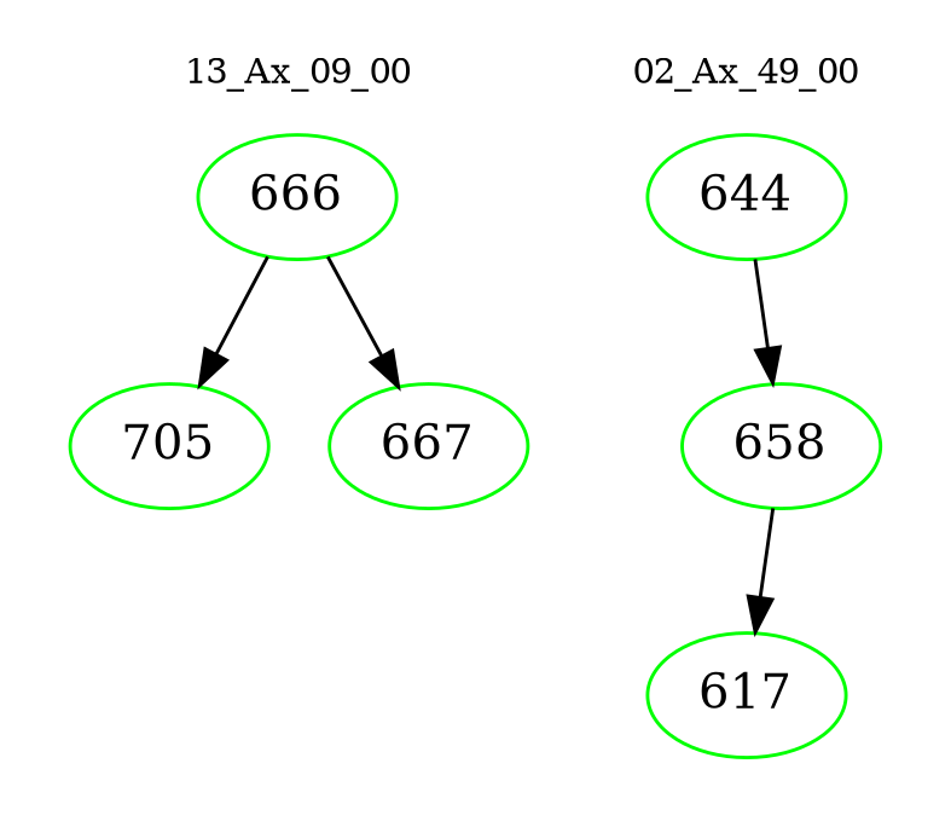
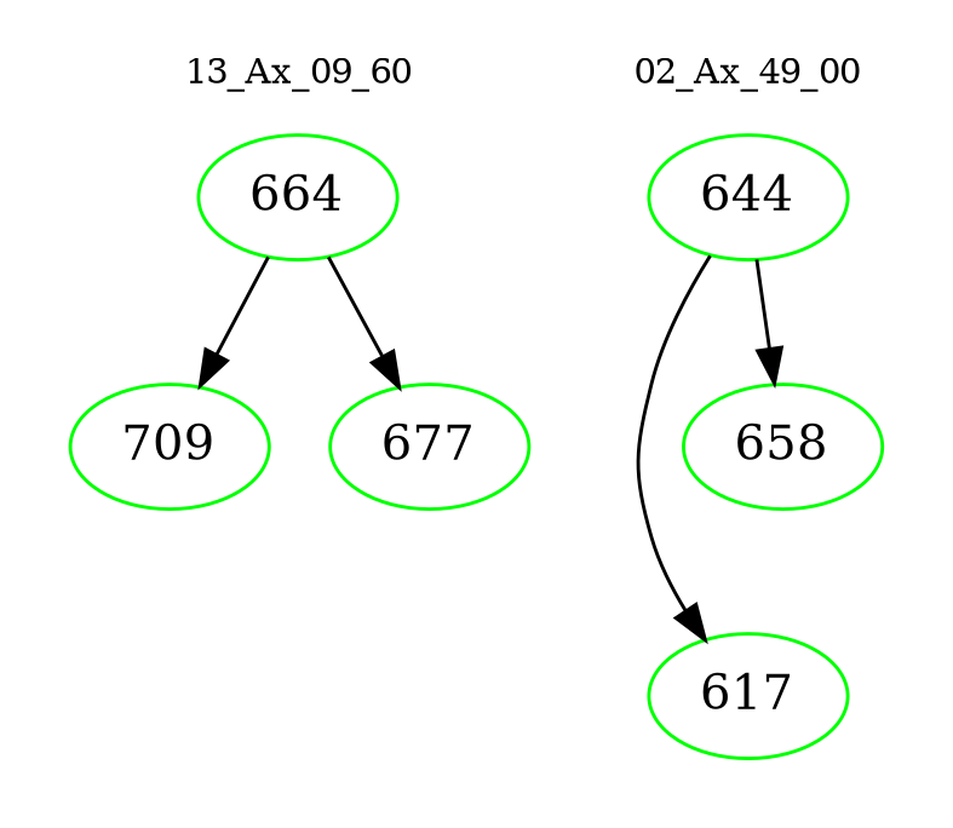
  digraph {
    node [color=green]
    edge [color=black]
-   n1 [label=666]
-   n2 [label=705]
-   n3 [label=667]
+   n1 [label=664]
+   n2 [label=709]
+   n3 [label=677]
    n4 [label=644]
    n5 [label=617]
    n6 [label=658]
    subgraph cluster_1 {
      color=white
      fontsize=10
-     label="13_Ax_09_00"
+     label="13_Ax_09_60"
      n1
      n2
      n3
    }
    subgraph cluster_2 {
      color=white
      fontsize=10
      label="02_Ax_49_00"
      n4
      n5
      n6
    }
    n1 -> n2
    n1 -> n3
-   n6 -> n5
+   n4 -> n5
    n4 -> n6
  }
